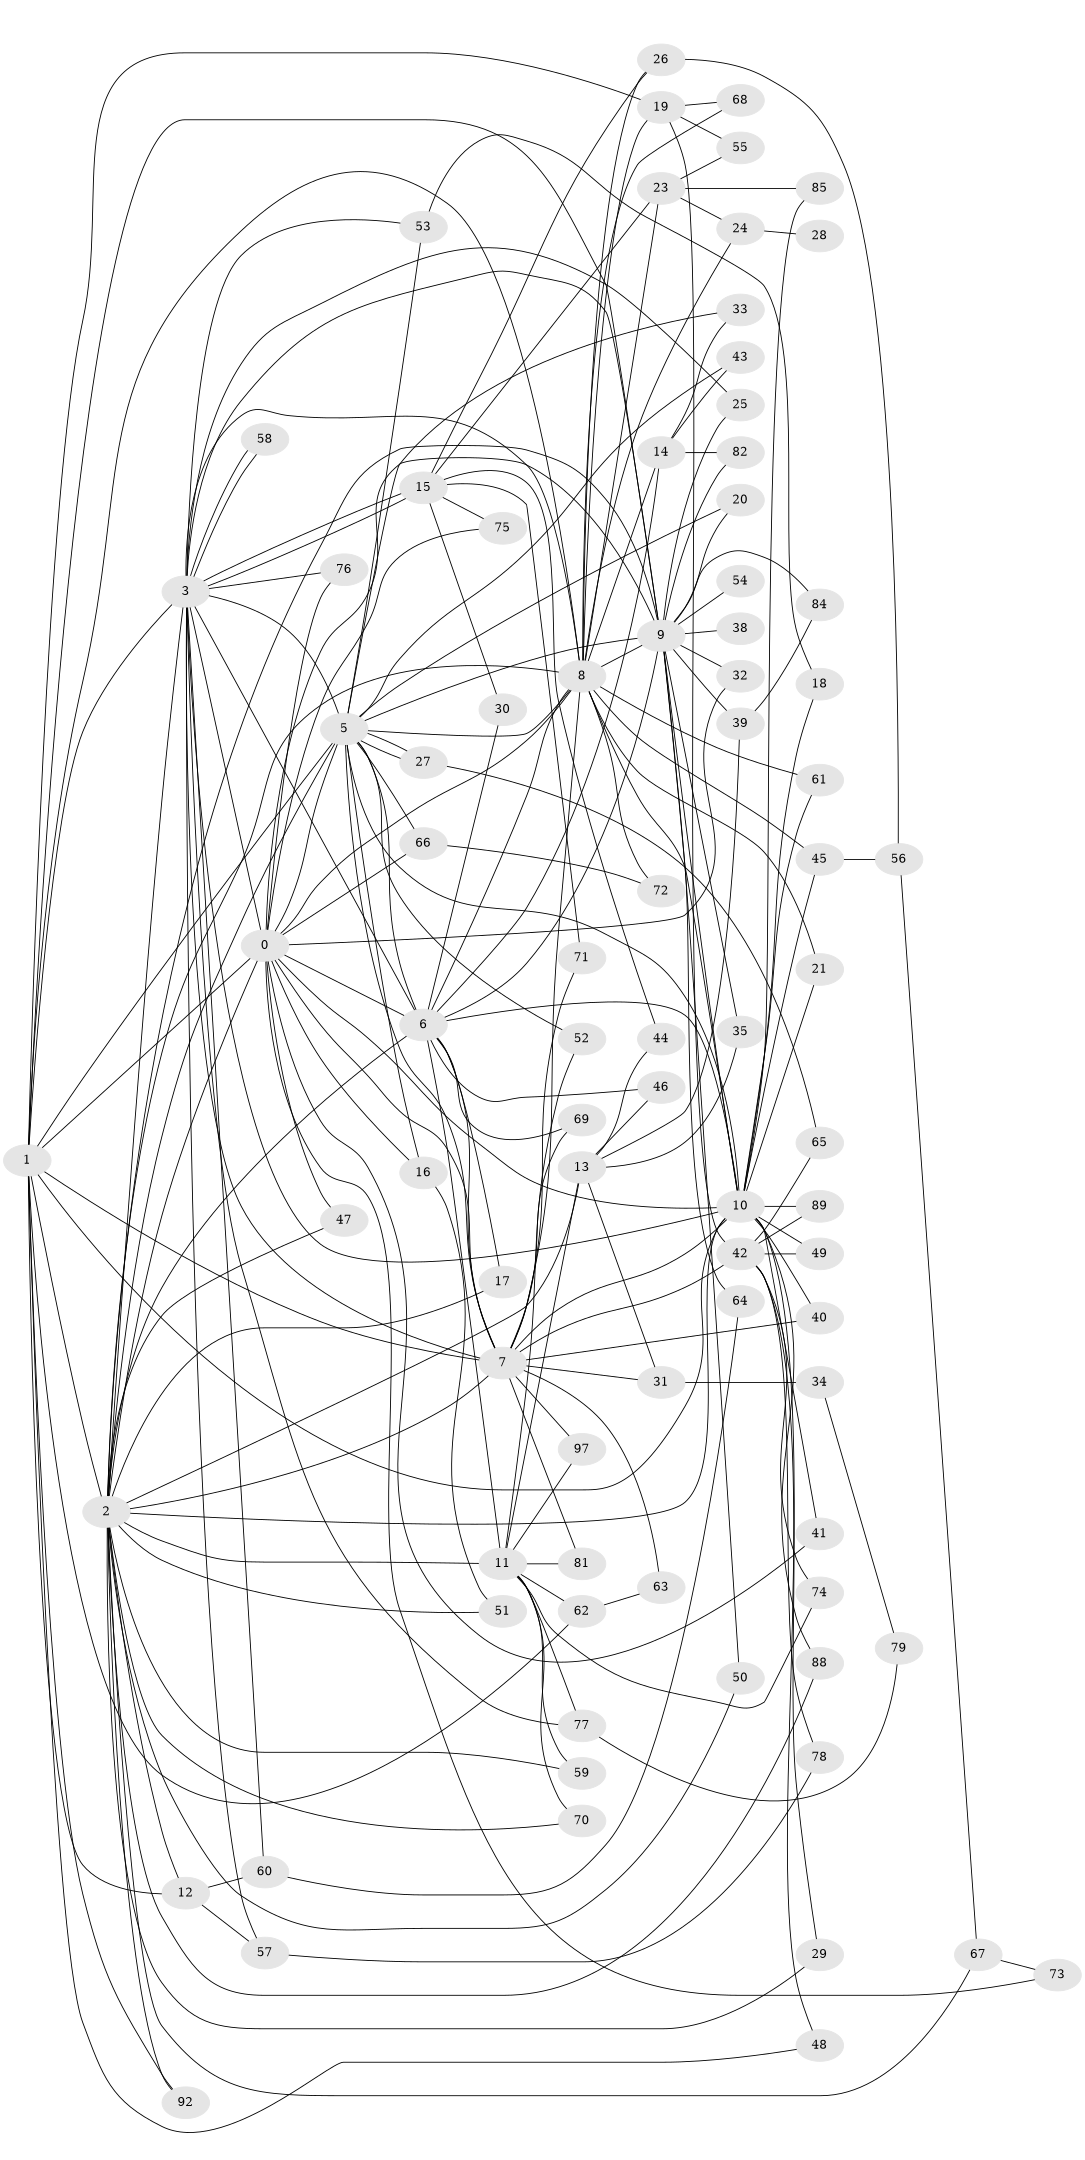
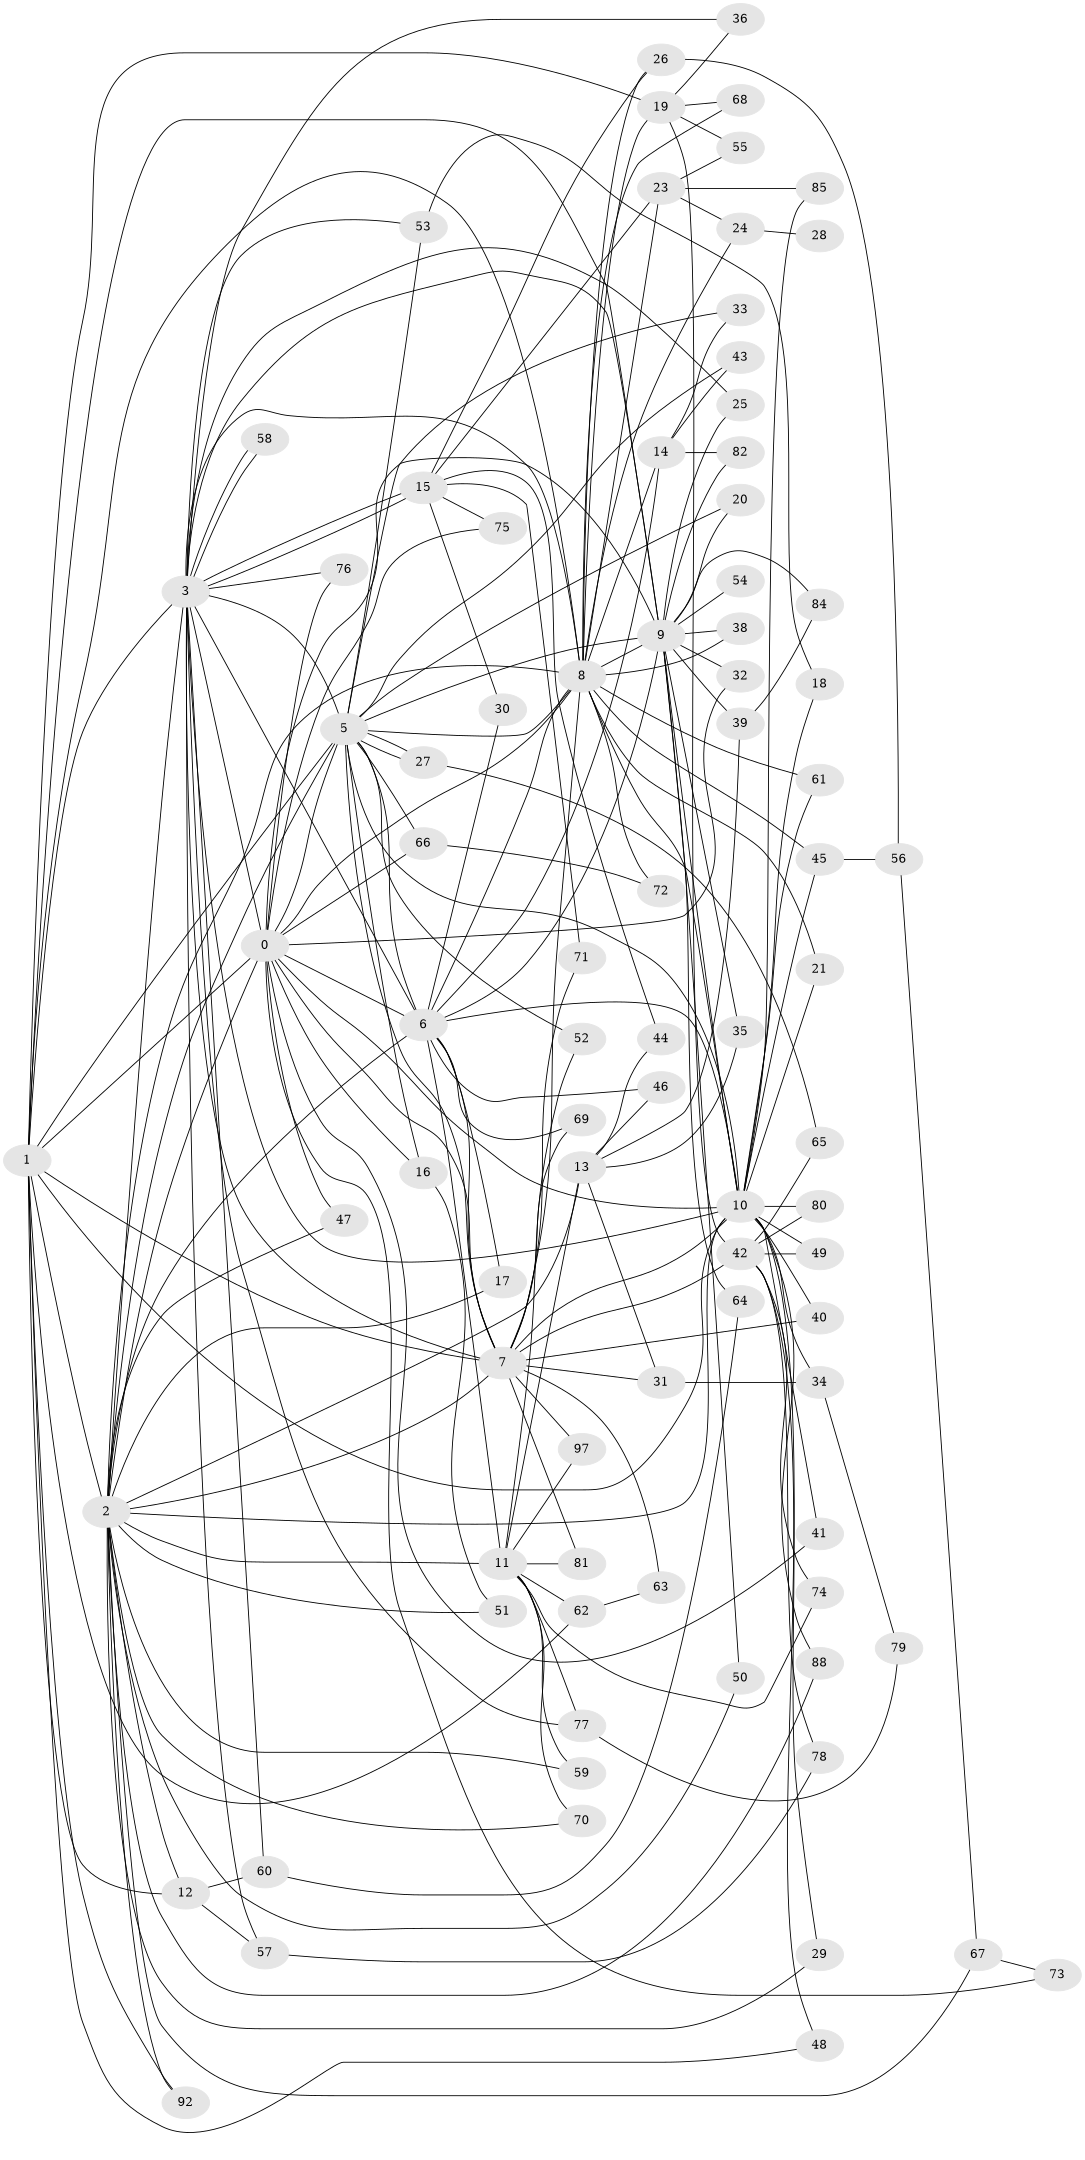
  graph {
    rankdir=LR
    node [color=gray90 style=filled]
    1
    2
    3
    n4 [label=0]
    5
    7
    8
    9
    10
    12
    19
    n12 [label=92]
    48
    62
    6
    11
    13
    17
    29
    47
    50
    51
    59
    67
    70
    n26 [label=88]
    15
    25
+   36
    53
    57
    58
    60
    76
    77
    16
    32
    41
    66
    73
    75
    20
    27
    33
    43
    52
    14
    30
    46
    69
    31
    n52 [label=97]
    40
    42
    63
    71
    81
    21
    23
    24
    26
    38
    45
    61
    68
    72
    54
    35
    39
    64
    82
    84
    18
    34
    49
-   80 [label=89]
+   80
    85
    55
    74
    44
    78
    79
    65
    28
    56
    1 -- 2
    1 -- 3
    1 -- n4
    1 -- 5
    1 -- 7
    1 -- 8
    1 -- 9
    1 -- 10
    1 -- 12
    1 -- 19
    1 -- n12
    1 -- 48
    1 -- 62
    2 -- 3
    2 -- n4
    2 -- 5
    2 -- 7
    2 -- 8
-   2 -- 9
    2 -- 10
    2 -- 12
    2 -- n12
    2 -- 6
    2 -- 11
    2 -- 13
    2 -- 17
    2 -- 29
    2 -- 47
    2 -- 50
    2 -- 51
    2 -- 59
    2 -- 67
    2 -- 70
    2 -- n26
    3 -- n4
    3 -- 5
    3 -- 7
    3 -- 8
    3 -- 9
    3 -- 10
    3 -- 6
    3 -- 15
    3 -- 15
    3 -- 25
+   3 -- 36
    3 -- 53
    3 -- 57
    3 -- 58
    3 -- 58
    3 -- 60
    3 -- 76
    3 -- 77
    n4 -- 5
    n4 -- 7
    n4 -- 8
    n4 -- 9
    n4 -- 10
    n4 -- 6
    n4 -- 47
    n4 -- 76
    n4 -- 16
    n4 -- 32
    n4 -- 41
    n4 -- 66
    n4 -- 73
    n4 -- 75
    5 -- 7
    5 -- 8
    5 -- 9
    5 -- 10
    5 -- 6
    5 -- 53
    5 -- 16
    5 -- 66
    5 -- 20
    5 -- 27
    5 -- 27
    5 -- 33
    5 -- 43
    5 -- 52
    7 -- 8
    7 -- 10
    7 -- 69
    7 -- 31
    7 -- n52
    7 -- 40
    7 -- 42
    7 -- 63
    7 -- 71
    7 -- 81
    8 -- 9
    8 -- 10
    8 -- 19
    8 -- 14
    8 -- 21
    8 -- 23
    8 -- 24
    8 -- 26
+   8 -- 38
    8 -- 45
    8 -- 61
    8 -- 68
    8 -- 72
    9 -- 10
    9 -- 50
    9 -- 25
    9 -- 32
    9 -- 20
    9 -- 38
    9 -- 54
    9 -- 35
    9 -- 39
    9 -- 64
    9 -- 82
    9 -- 84
    10 -- 29
    10 -- n26
    10 -- 41
    10 -- 40
    10 -- 21
    10 -- 45
    10 -- 61
    10 -- 18
+   10 -- 34
    10 -- 49
    10 -- 80
    10 -- 85
    12 -- 57
    12 -- 60
+   19 -- 36
    19 -- 42
    19 -- 68
    19 -- 55
    62 -- 63
    6 -- 7
    6 -- 8
    6 -- 9
    6 -- 10
    6 -- 11
    6 -- 17
    6 -- 14
    6 -- 30
    6 -- 46
    6 -- 69
    11 -- 62
    11 -- 13
    11 -- 59
    11 -- 70
    11 -- 77
    11 -- 52
    11 -- n52
    11 -- 81
    11 -- 74
    13 -- 46
    13 -- 31
    13 -- 35
    13 -- 39
    13 -- 44
    67 -- 73
    15 -- 75
    15 -- 30
    15 -- 71
    15 -- 23
    15 -- 26
    15 -- 44
    53 -- 18
    57 -- 78
    60 -- 64
    77 -- 79
    16 -- 51
    66 -- 72
    27 -- 65
    14 -- 33
    14 -- 43
    14 -- 82
    31 -- 34
    42 -- 48
    42 -- 49
    42 -- 80
    42 -- 74
    42 -- 78
    42 -- 65
    23 -- 24
    23 -- 85
    23 -- 55
    24 -- 28
    26 -- 56
    45 -- 56
    39 -- 84
    34 -- 79
    56 -- 67
  }
